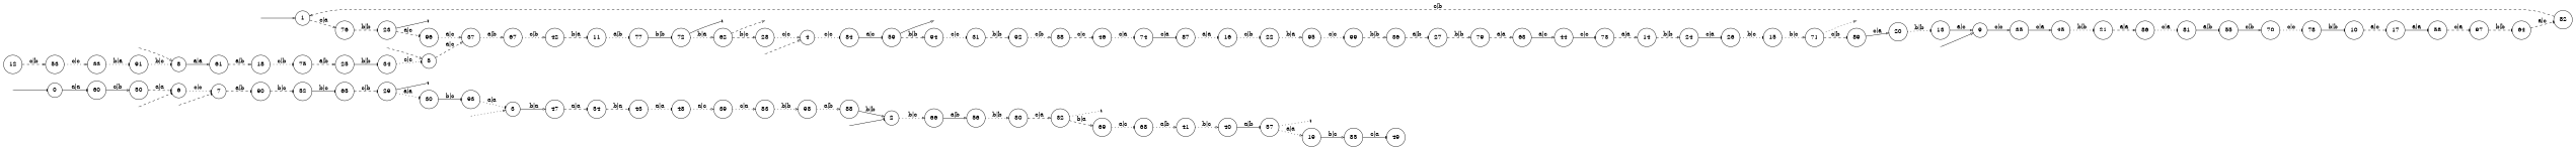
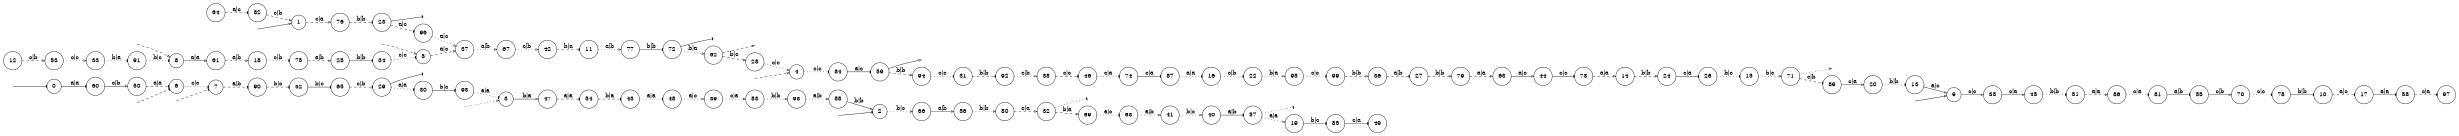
  digraph {
    rankdir=LR
    vcsn_context="lat<letterset<char_letters(abc)>, letterset<char_letters(abc)>>, b"
    node [shape=circle style=rounded]
    edge [arrowhead=tee arrowsize=.6 style=dotted]
    I0 [shape=point width=0 style=""]
    I1 [shape=point width=0 style=""]
    I2 [shape=point width=0 style=""]
    I3 [shape=point width=0 style=""]
    I4 [shape=point width=0 style=""]
    I5 [shape=point width=0 style=""]
    I6 [shape=point width=0 style=""]
    I7 [shape=point width=0 style=""]
    I8 [shape=point width=0 style=""]
    I9 [shape=point width=0 style=""]
    F23 [shape=point width=0 style=""]
    F29 [shape=point width=0 style=""]
    F32 [shape=point width=0 style=""]
    F57 [shape=point width=0 style=""]
    F59 [shape=point width=0 style=""]
    F62 [shape=point width=0 style=""]
    F71 [shape=point width=0 style=""]
    F72 [shape=point width=0 style=""]
    0 [width=0.5]
    1 [width=0.5]
    2 [width=0.5]
    3 [width=0.5]
    4 [width=0.5]
    5 [width=0.5]
    6 [width=0.5]
    7 [width=0.5]
    8 [width=0.5]
    9 [width=0.5]
    10 [width=0.5]
    11 [width=0.5]
    12 [width=0.5]
    13 [width=0.5]
    14 [width=0.5]
    15 [width=0.5]
    16 [width=0.5]
    17 [width=0.5]
    18 [width=0.5]
    19 [width=0.5]
    20 [width=0.5]
-   21 [width=0.5]
+   21 [width=0.5 label=51]
    22 [width=0.5]
    23 [width=0.5]
    24 [width=0.5]
    25 [width=0.5]
    26 [width=0.5]
    27 [width=0.5]
    28 [width=0.5]
    29 [width=0.5]
    30 [width=0.5]
    31 [width=0.5]
    32 [width=0.5]
    33 [width=0.5]
    34 [width=0.5]
    35 [width=0.5]
    36 [width=0.5]
    37 [width=0.5]
    38 [width=0.5]
    39 [width=0.5]
    40 [width=0.5]
    41 [width=0.5]
    42 [width=0.5]
    43 [width=0.5]
    44 [width=0.5]
    45 [width=0.5]
    46 [width=0.5]
    47 [width=0.5]
    48 [width=0.5]
    49 [width=0.5]
    50 [width=0.5]
    52 [width=0.5]
    53 [width=0.5]
    54 [width=0.5]
    55 [width=0.5]
    56 [width=0.5]
    57 [width=0.5]
    58 [width=0.5]
    59 [width=0.5]
    60 [width=0.5]
    61 [width=0.5]
    62 [width=0.5]
    63 [width=0.5]
    64 [width=0.5]
    65 [width=0.5]
    66 [width=0.5]
    67 [width=0.5]
    68 [width=0.5]
    69 [width=0.5]
    70 [width=0.5]
    71 [width=0.5]
    72 [width=0.5]
    73 [width=0.5]
    74 [width=0.5]
    75 [width=0.5]
    76 [width=0.5]
    77 [width=0.5]
    78 [width=0.5]
    79 [width=0.5]
    80 [width=0.5]
    81 [width=0.5]
    82 [width=0.5]
    83 [width=0.5]
    84 [width=0.5]
    85 [width=0.5]
    86 [width=0.5]
    87 [width=0.5]
    88 [width=0.5]
    89 [width=0.5]
    90 [width=0.5]
    91 [width=0.5]
    92 [width=0.5]
    93 [width=0.5]
    94 [width=0.5]
    95 [width=0.5]
    96 [width=0.5]
    97 [width=0.5]
    98 [width=0.5]
    99 [width=0.5]
    subgraph sub_1 {
      I0
      I1
      I2
      I3
      I4
      I5
      I6
      I7
      I8
      I9
      F23
      F29
      F32
      F57
      F59
      F62
      F71
      F72
    }
    subgraph sub_2 {
      0
      1
      2
      3
      4
      5
      6
      7
      8
      9
      10
      11
      12
      13
      14
      15
      16
      17
      18
      19
      20
      21
      22
      23
      24
      25
      26
      27
      28
      29
      30
      31
      32
      33
      34
      35
      36
      37
      38
      39
      40
      41
      42
      43
      44
      45
      46
      47
      48
      49
      50
      52
      53
      54
      55
      56
      57
      58
      59
      60
      61
      62
      63
      64
      65
      66
      67
      68
      69
      70
      71
      72
      73
      74
      75
      76
      77
      78
      79
      80
      81
      82
      83
      84
      85
      86
      87
      88
      89
      90
      91
      92
      93
      94
      95
      96
      97
      98
      99
    }
    I0 -> 0 [style=solid]
    I1 -> 1 [arrowhead=onormal style=solid]
    I2 -> 2 [style=solid]
    I3 -> 3 [arrowhead=onormal]
    I4 -> 4 [arrowhead=onormal style=dashed]
    I5 -> 5 [arrowhead=onormal style=dashed]
    I6 -> 6 [style=dashed]
    I7 -> 7 [style=dashed]
    I8 -> 8 [arrowhead=onormal style=dashed]
    I9 -> 9 [arrowhead=onormal style=solid]
    0 -> 60 [label="a|a" style=solid]
    1 -> 76 [arrowhead=onormal label="c|a" style=dashed]
    2 -> 66 [arrowhead=onormal label="b|c"]
    3 -> 47 [arrowhead=onormal label="b|a" style=solid]
    4 -> 84 [label="c|c"]
    5 -> 37 [arrowhead=onormal label="a|c" style=dashed]
    6 -> 7 [label="c|c"]
    7 -> 90 [label="a|b" style=dashed]
    8 -> 61 [arrowhead=onormal label="a|a" style=solid]
    9 -> 35 [arrowhead=onormal label="c|c" style=solid]
    10 -> 17 [label="a|c" style=dashed]
-   11 -> 77 [label="a|b"]
+   11 -> 77 [arrowhead=onormal label="a|b"]
    12 -> 53 [arrowhead=onormal label="c|b" style=dashed]
    13 -> 9 [arrowhead=onormal label="a|c" style=solid]
    14 -> 24 [arrowhead=onormal label="b|b" style=dashed]
    15 -> 71 [arrowhead=onormal label="b|c"]
    16 -> 22 [label="c|b"]
    17 -> 58 [label="a|a" style=solid]
    18 -> 75 [label="c|b"]
-   19 -> 85 [arrowhead=onormal label="b|c" style=solid]
+   19 -> 85 [label="b|c" style=solid]
    20 -> 13 [label="b|b"]
    21 -> 86 [arrowhead=onormal label="a|a" style=dashed]
    22 -> 95 [arrowhead=onormal label="b|a"]
    23 -> F23 [style=solid]
    23 -> 96 [label="a|c" style=dashed]
    24 -> 26 [label="c|a" style=solid]
    25 -> 34 [label="b|b" style=solid]
    26 -> 15 [label="b|c"]
    27 -> 79 [arrowhead=onormal label="b|b" style=dashed]
    28 -> 4 [arrowhead=onormal label="c|c"]
    29 -> F29 [style=solid]
    29 -> 30 [label="a|a"]
    30 -> 93 [label="b|c" style=solid]
    31 -> 92 [label="b|b" style=dashed]
    32 -> F32
    32 -> 69 [arrowhead=onormal label="b|a" style=dashed]
    33 -> 91 [label="b|a"]
    34 -> 5 [label="c|c"]
    35 -> 45 [arrowhead=onormal label="c|a" style=solid]
    36 -> 27 [label="a|b" style=dashed]
    37 -> 67 [arrowhead=onormal label="a|b"]
    38 -> 46 [label="c|c" style=dashed]
    39 -> 83 [arrowhead=onormal label="c|a"]
    40 -> 57 [label="a|b" style=solid]
    41 -> 40 [arrowhead=onormal label="b|c"]
    42 -> 11 [label="b|a" style=dashed]
    43 -> 48 [label="a|a"]
    44 -> 73 [label="c|c" style=solid]
    45 -> 21 [label="b|b"]
    46 -> 74 [label="c|a"]
    47 -> 54 [label="a|a" style=dashed]
    48 -> 39 [arrowhead=onormal label="a|c"]
    50 -> 6 [label="a|a" style=dashed]
    52 -> 65 [label="b|c" style=solid]
    53 -> 33 [arrowhead=onormal label="c|c"]
    54 -> 43 [label="b|a" style=dashed]
    55 -> 70 [arrowhead=onormal label="c|b" style=solid]
    56 -> 80 [arrowhead=onormal label="b|b"]
    57 -> F57
    57 -> 19 [arrowhead=onormal label="a|a"]
    58 -> 97 [label="c|a" style=dashed]
    59 -> F59 [arrowhead=onormal style=solid]
    59 -> 94 [arrowhead=onormal label="b|b" style=dashed]
    60 -> 50 [arrowhead=onormal label="c|b" style=solid]
    61 -> 18 [arrowhead=onormal label="a|b" style=dashed]
    62 -> F62 [arrowhead=onormal style=dashed]
    62 -> 28 [arrowhead=onormal label="b|c" style=dashed]
    63 -> 44 [arrowhead=onormal label="a|c" style=solid]
    64 -> 82 [label="a|c" style=dashed]
    65 -> 29 [label="c|b" style=dashed]
    66 -> 56 [arrowhead=onormal label="a|b" style=solid]
    67 -> 42 [arrowhead=onormal label="c|b"]
    68 -> 41 [arrowhead=onormal label="a|b"]
    69 -> 68 [label="a|c"]
    70 -> 78 [label="c|c"]
    71 -> F71 [arrowhead=onormal]
    71 -> 89 [label="c|b" style=dashed]
    72 -> F72 [style=solid]
    72 -> 62 [arrowhead=onormal label="b|a"]
    73 -> 14 [arrowhead=onormal label="a|a" style=dashed]
    74 -> 87 [label="c|a" style=solid]
    75 -> 25 [arrowhead=onormal label="a|b" style=dashed]
    76 -> 23 [label="b|b" style=dashed]
    77 -> 72 [label="b|b" style=solid]
    78 -> 10 [label="b|b" style=solid]
    79 -> 63 [arrowhead=onormal label="a|a" style=dashed]
    80 -> 32 [arrowhead=onormal label="c|a" style=dashed]
    81 -> 55 [label="a|b" style=solid]
    82 -> 1 [arrowhead=onormal label="c|b" style=dashed]
    83 -> 98 [arrowhead=onormal label="b|b"]
    84 -> 59 [label="a|c" style=solid]
    85 -> 49 [label="c|a" style=solid]
    86 -> 81 [label="c|a"]
    87 -> 16 [label="a|a"]
    88 -> 2 [arrowhead=onormal label="b|b" style=solid]
    89 -> 20 [arrowhead=onormal label="c|a" style=solid]
    90 -> 52 [label="b|c" style=dashed]
    91 -> 8 [label="b|c"]
    92 -> 38 [arrowhead=onormal label="c|b"]
    93 -> 3 [label="a|a"]
    94 -> 31 [label="c|c"]
    95 -> 99 [label="c|c"]
    96 -> 37 [arrowhead=onormal label="a|c"]
-   97 -> 64 [label="b|b" style=dashed]
    98 -> 88 [arrowhead=onormal label="a|b"]
    99 -> 36 [arrowhead=onormal label="b|b" style=dashed]
  }
